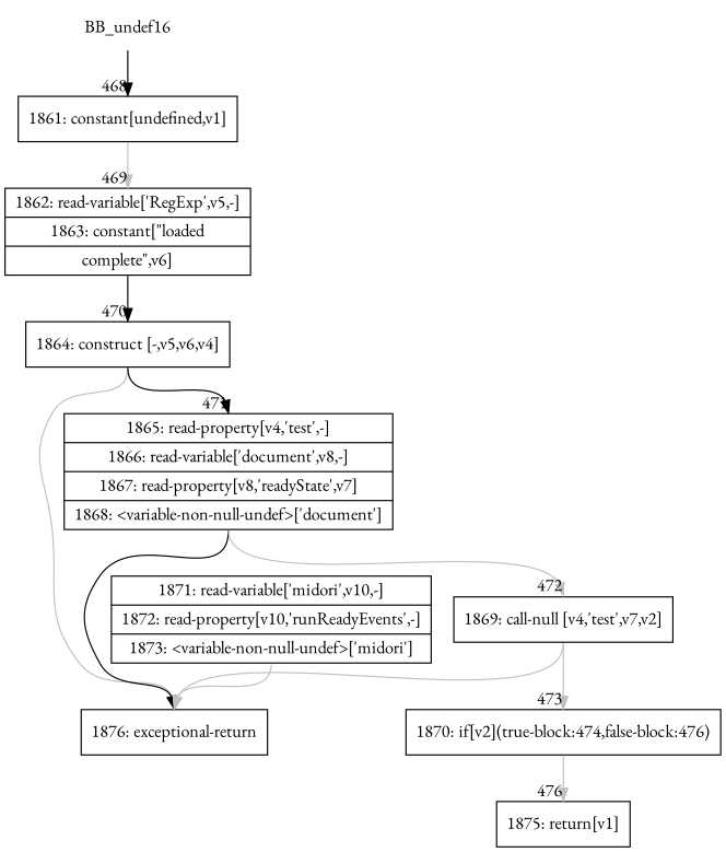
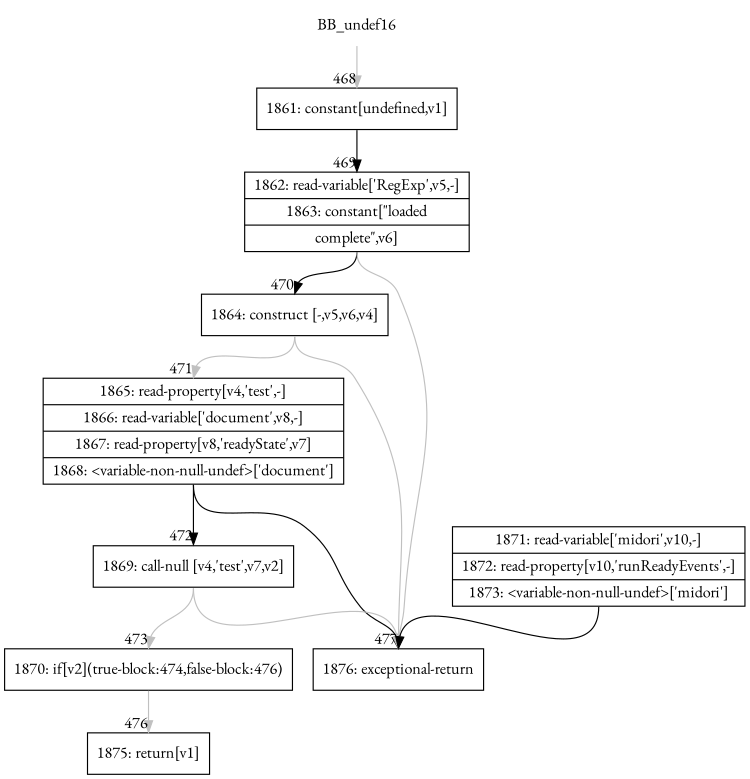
  digraph {
    fontname="EB Garamond"
    rankdir=TD
    node [fontname="EB Garamond" shape=record]
    edge [fontname="EB Garamond" headport=n tailport=s color=gray]
    n1 [label=BB_undef16 shape=none]
    n2 [label="{1861: constant[undefined,v1]}"]
    n3 [label="{1862: read-variable['RegExp',v5,-]|1863: constant[\"loaded|complete\",v6]}"]
    n4 [label="{1864: construct [-,v5,v6,v4]}"]
    n5 [label="{1876: exceptional-return}"]
    n6 [label="{1865: read-property[v4,'test',-]|1866: read-variable['document',v8,-]|1867: read-property[v8,'readyState',v7]|1868: \<variable-non-null-undef\>['document']}"]
    n7 [label="{1869: call-null [v4,'test',v7,v2]}"]
    n8 [label="{1870: if[v2](true-block:474,false-block:476)}"]
    n9 [label="{1875: return[v1]}"]
    n10 [label="{1871: read-variable['midori',v10,-]|1872: read-property[v10,'runReadyEvents',-]|1873: \<variable-non-null-undef\>['midori']}"]
-   n1 -> n2 [headlabel="    468" color=""]
-   n2 -> n3 [headlabel="      469"]
+   n1 -> n2 [headlabel="    468"]
+   n2 -> n3 [headlabel="      469" color=""]
    n3 -> n4 [headlabel="      470" color=""]
+   n3 -> n5 [headlabel="      477"]
    n4 -> n5
-   n4 -> n6 [headlabel="      471" color=""]
+   n4 -> n6 [headlabel="      471"]
    n6 -> n5 [color=black]
-   n6 -> n7 [headlabel="      472"]
+   n6 -> n7 [headlabel="      472" color=""]
    n7 -> n5
    n7 -> n8 [headlabel="      473"]
    n8 -> n9 [headlabel="      476"]
-   n10 -> n5
+   n10 -> n5 [color=black]
  }
